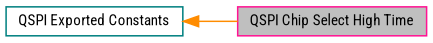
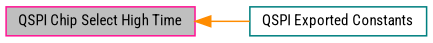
  digraph {
    rankdir=LR
    fontname="Roboto Condensed"
    node [fontname="Roboto Condensed" fontsize=10 shape=record style=filled]
    n1 [color=teal fillcolor=white height=0.2 label="QSPI Exported Constants" width=0.4]
    n2 [color=deeppink fillcolor=grey75 fontcolor=black height=0.2 label="QSPI Chip Select High Time" width=0.4]
-   n1 -> n2 [dir=back fontname="Roboto Condensed" fontsize=10 labelfontname=Helvetica labelfontsize=10 shape=plaintext style=solid color=darkorange]
+   n2 -> n1 [dir=back fontname="Roboto Condensed" fontsize=10 labelfontname=Helvetica labelfontsize=10 shape=plaintext style=solid color=darkorange]
  }
